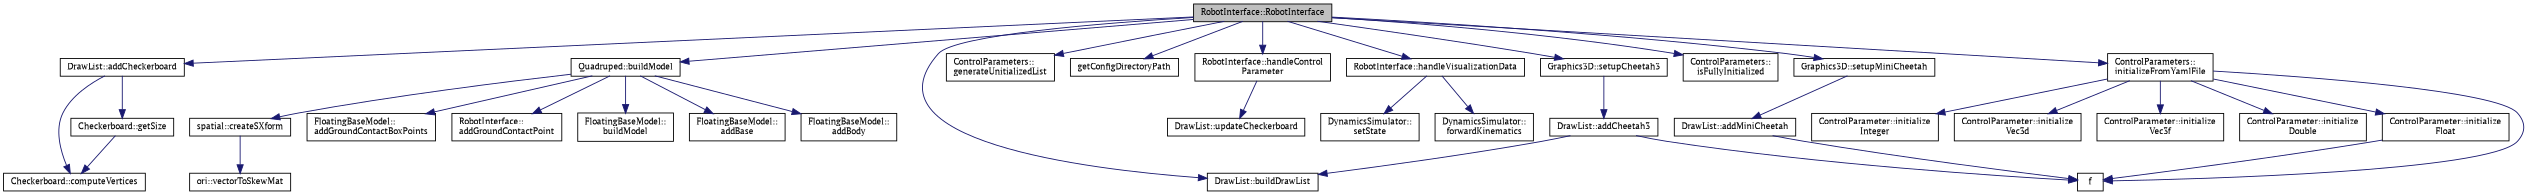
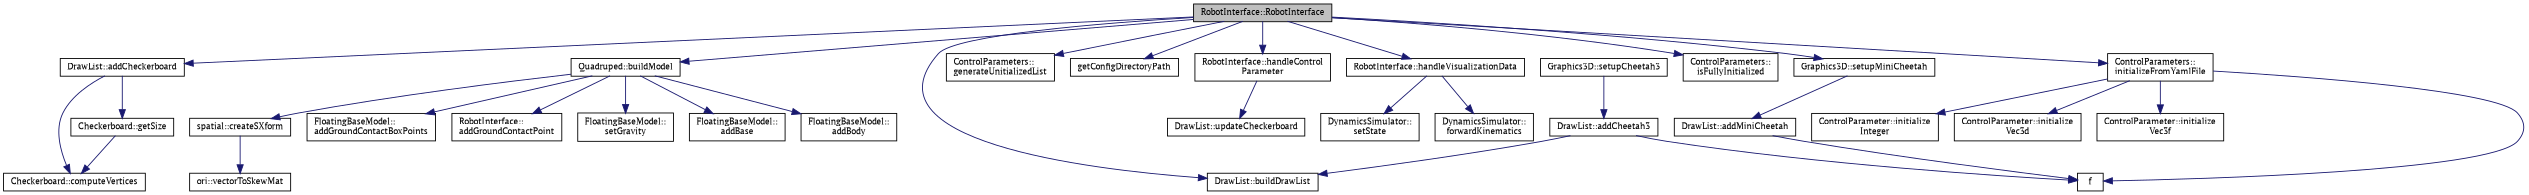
  digraph {
    fontname="PT Serif"
    rankdir=TB
    node [color=black fillcolor=white fontname="PT Serif" fontsize=10 shape=record style=filled]
    edge [color=midnightblue fontname="PT Serif" fontsize=10 labelfontname=FreeSans labelfontsize=10 style=solid]
    n1 [fillcolor=grey75 fontcolor=black height=0.2 label="RobotInterface::RobotInterface" width=0.4]
    n2 [height=0.2 label="DrawList::addCheckerboard" width=0.4]
    n3 [height=0.2 label="DrawList::buildDrawList" width=0.4]
    n4 [height=0.2 label="Quadruped::buildModel" width=0.4]
    n5 [height=0.2 label="ControlParameters::\lgenerateUnitializedList" width=0.4]
    n6 [height=0.2 label=getConfigDirectoryPath width=0.4]
    n7 [height=0.2 label="RobotInterface::handleControl\lParameter" width=0.4]
    n8 [height=0.2 label="RobotInterface::handleVisualizationData" width=0.4]
    n9 [height=0.2 label="ControlParameters::\linitializeFromYamlFile" width=0.4]
    n10 [height=0.2 label="ControlParameters::\lisFullyInitialized" width=0.4]
    n11 [height=0.2 label="Graphics3D::setupCheetah3" width=0.4]
    n12 [height=0.2 label="Graphics3D::setupMiniCheetah" width=0.4]
    n13 [height=0.2 label="Checkerboard::computeVertices" width=0.4]
    n14 [height=0.2 label="Checkerboard::getSize" width=0.4]
    n15 [height=0.2 label="FloatingBaseModel::\laddBase" width=0.4]
    n16 [height=0.2 label="FloatingBaseModel::\laddBody" width=0.4]
    n17 [height=0.2 label="FloatingBaseModel::\laddGroundContactBoxPoints" width=0.4]
    n18 [height=0.2 label="RobotInterface::\laddGroundContactPoint" width=0.4]
    n19 [height=0.2 label="spatial::createSXform" width=0.4]
-   n20 [height=0.2 label="FloatingBaseModel::\lbuildModel" width=0.4]
+   n20 [height=0.2 label="FloatingBaseModel::\lsetGravity" width=0.4]
    n21 [height=0.2 label="DrawList::updateCheckerboard" width=0.4]
    n22 [height=0.2 label="DynamicsSimulator::\lsetState" width=0.4]
    n23 [height=0.2 label="DynamicsSimulator::\lforwardKinematics" width=0.4]
    n24 [height=0.2 label=f width=0.4]
-   n25 [height=0.2 label="ControlParameter::initialize\lDouble" width=0.4]
-   n26 [height=0.2 label="ControlParameter::initialize\lFloat" width=0.4]
    n27 [height=0.2 label="ControlParameter::initialize\lInteger" width=0.4]
    n28 [height=0.2 label="ControlParameter::initialize\lVec3d" width=0.4]
    n29 [height=0.2 label="ControlParameter::initialize\lVec3f" width=0.4]
    n30 [height=0.2 label="DrawList::addCheetah3" width=0.4]
    n31 [height=0.2 label="DrawList::addMiniCheetah" width=0.4]
    n32 [height=0.2 label="ori::vectorToSkewMat" width=0.4]
    n1 -> n2
    n1 -> n3
    n1 -> n4
    n1 -> n5
    n1 -> n6
    n1 -> n7
    n1 -> n8
    n1 -> n9
    n1 -> n10
-   n1 -> n11
    n1 -> n12
    n2 -> n13
    n2 -> n14
    n4 -> n15
    n4 -> n16
    n4 -> n17
    n4 -> n18
    n4 -> n19
    n4 -> n20
    n7 -> n21
    n8 -> n22
    n8 -> n23
    n9 -> n24
-   n9 -> n25
-   n9 -> n26
    n9 -> n27
    n9 -> n28
    n9 -> n29
    n11 -> n30
    n12 -> n31
    n14 -> n13
    n19 -> n32
-   n26 -> n24
    n30 -> n3
    n30 -> n24
    n31 -> n24
  }
